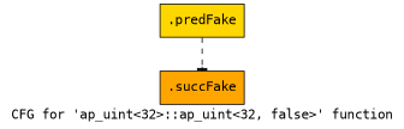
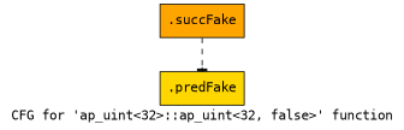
  digraph {
    label="CFG for 'ap_uint\<32\>::ap_uint\<32, false\>' function"
    fontname="DejaVu Sans Mono"
    node [shape=record style=filled fontname="DejaVu Sans Mono"]
    n1 [label="{.predFake}" fillcolor=gold]
    n2 [filename="/mnt/xilinx/Vitis_HLS/2021.2/include/ap_int.h" label="{.succFake}" linenumber=291 fillcolor=orange]
-   n1 -> n2 [execusionnum=10161 filename="/mnt/xilinx/Vitis_HLS/2021.2/include/ap_int.h" style=dashed arrowhead=tee fontname="DejaVu Sans Mono"]
+   n2 -> n1 [execusionnum=10161 filename="/mnt/xilinx/Vitis_HLS/2021.2/include/ap_int.h" style=dashed arrowhead=tee fontname="DejaVu Sans Mono"]
  }
